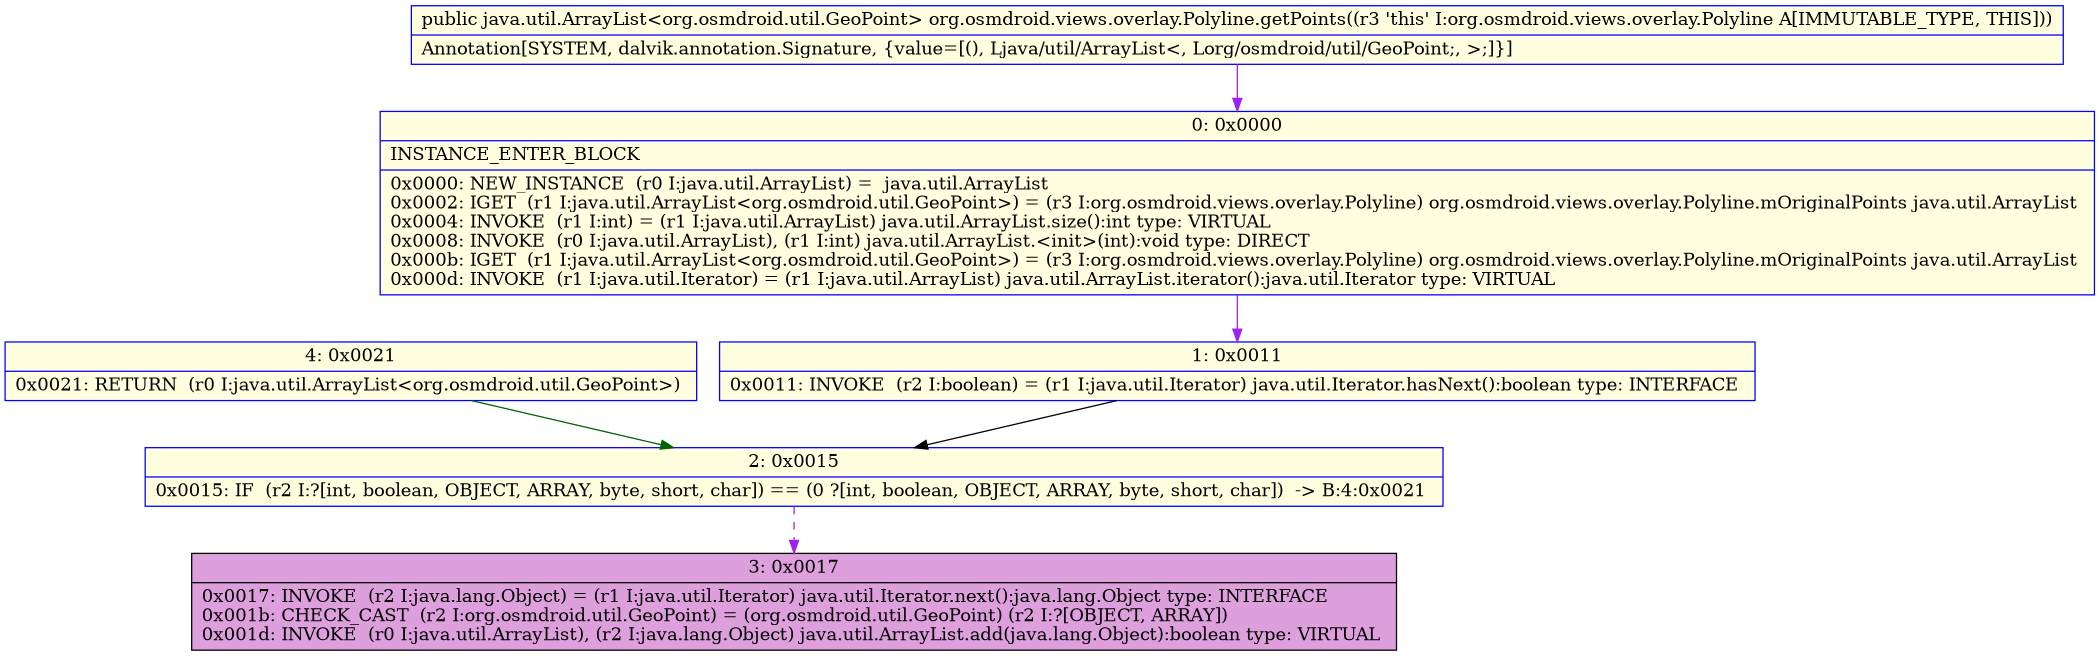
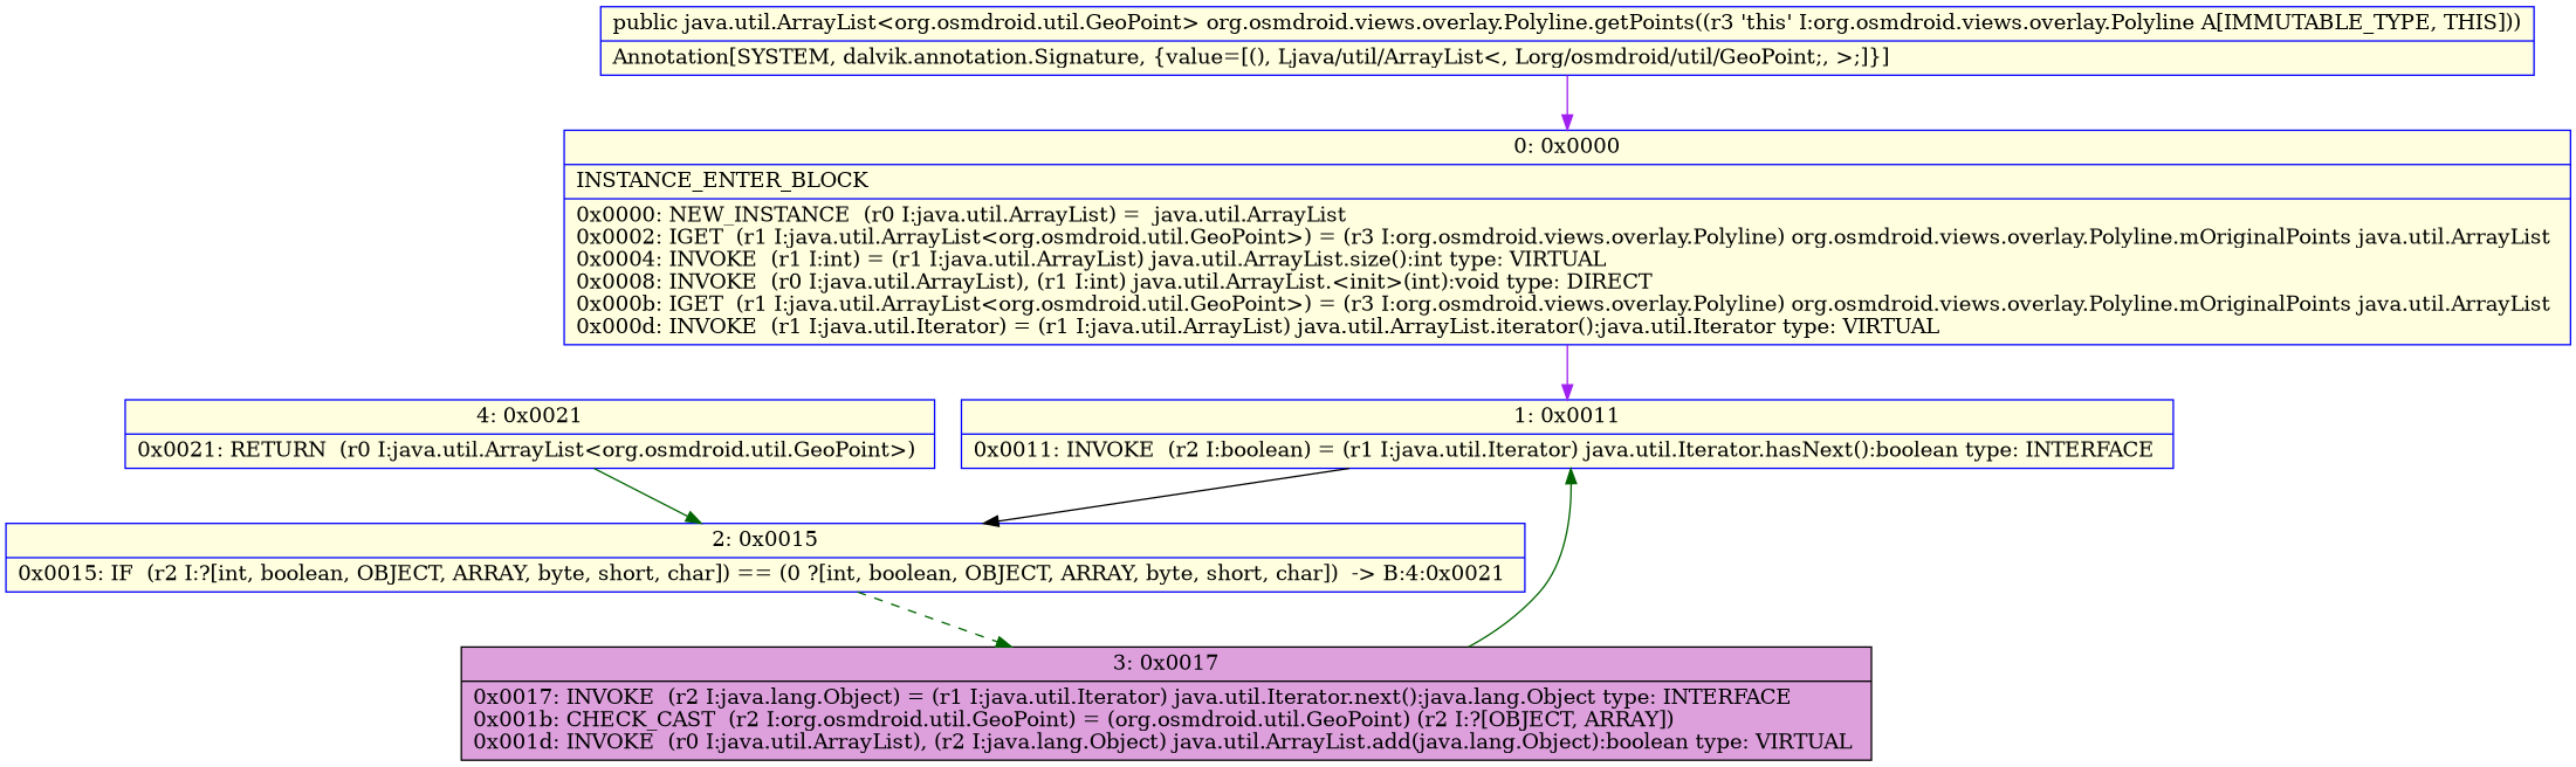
  digraph {
    node [color=blue fillcolor=lightyellow shape=record style=filled]
    edge [color=darkgreen]
    n1 [label="{0\:\ 0x0000|INSTANCE_ENTER_BLOCK\l|0x0000: NEW_INSTANCE  (r0 I:java.util.ArrayList) =  java.util.ArrayList \l0x0002: IGET  (r1 I:java.util.ArrayList\<org.osmdroid.util.GeoPoint\>) = (r3 I:org.osmdroid.views.overlay.Polyline) org.osmdroid.views.overlay.Polyline.mOriginalPoints java.util.ArrayList \l0x0004: INVOKE  (r1 I:int) = (r1 I:java.util.ArrayList) java.util.ArrayList.size():int type: VIRTUAL \l0x0008: INVOKE  (r0 I:java.util.ArrayList), (r1 I:int) java.util.ArrayList.\<init\>(int):void type: DIRECT \l0x000b: IGET  (r1 I:java.util.ArrayList\<org.osmdroid.util.GeoPoint\>) = (r3 I:org.osmdroid.views.overlay.Polyline) org.osmdroid.views.overlay.Polyline.mOriginalPoints java.util.ArrayList \l0x000d: INVOKE  (r1 I:java.util.Iterator) = (r1 I:java.util.ArrayList) java.util.ArrayList.iterator():java.util.Iterator type: VIRTUAL \l}"]
    n2 [label="{1\:\ 0x0011|0x0011: INVOKE  (r2 I:boolean) = (r1 I:java.util.Iterator) java.util.Iterator.hasNext():boolean type: INTERFACE \l}"]
    n3 [label="{2\:\ 0x0015|0x0015: IF  (r2 I:?[int, boolean, OBJECT, ARRAY, byte, short, char]) == (0 ?[int, boolean, OBJECT, ARRAY, byte, short, char])  \-\> B:4:0x0021 \l}"]
    n4 [color=black fillcolor=plum label="{3\:\ 0x0017|0x0017: INVOKE  (r2 I:java.lang.Object) = (r1 I:java.util.Iterator) java.util.Iterator.next():java.lang.Object type: INTERFACE \l0x001b: CHECK_CAST  (r2 I:org.osmdroid.util.GeoPoint) = (org.osmdroid.util.GeoPoint) (r2 I:?[OBJECT, ARRAY]) \l0x001d: INVOKE  (r0 I:java.util.ArrayList), (r2 I:java.lang.Object) java.util.ArrayList.add(java.lang.Object):boolean type: VIRTUAL \l}"]
    n5 [label="{4\:\ 0x0021|0x0021: RETURN  (r0 I:java.util.ArrayList\<org.osmdroid.util.GeoPoint\>) \l}"]
    n6 [label="{public java.util.ArrayList\<org.osmdroid.util.GeoPoint\> org.osmdroid.views.overlay.Polyline.getPoints((r3 'this' I:org.osmdroid.views.overlay.Polyline A[IMMUTABLE_TYPE, THIS]))  | Annotation[SYSTEM, dalvik.annotation.Signature, \{value=[(), Ljava\/util\/ArrayList\<, Lorg\/osmdroid\/util\/GeoPoint;, \>;]\}]\l}"]
    n1 -> n2 [color=purple]
    n2 -> n3 [color=black]
-   n3 -> n4 [color=purple style=dashed]
+   n3 -> n4 [style=dashed]
+   n4 -> n2
    n5 -> n3
    n6 -> n1 [color=purple]
  }
